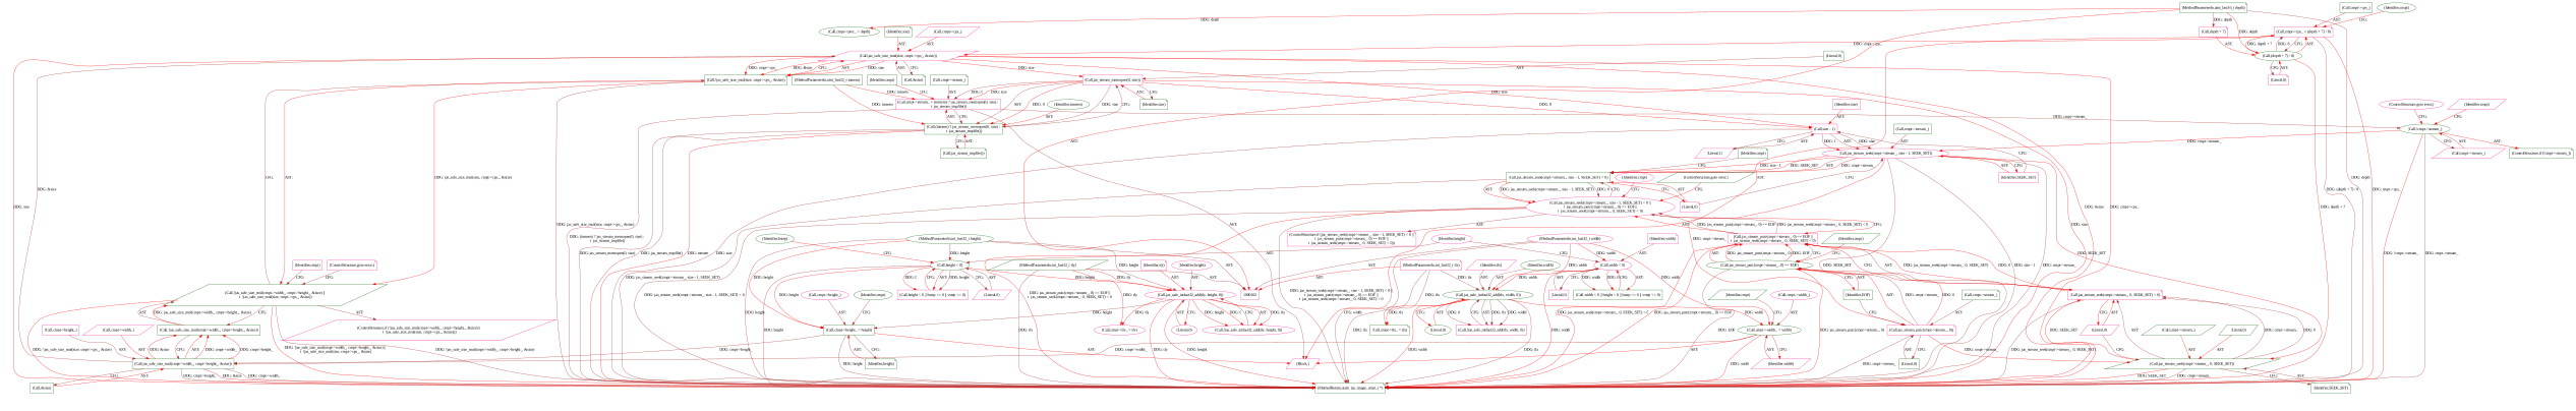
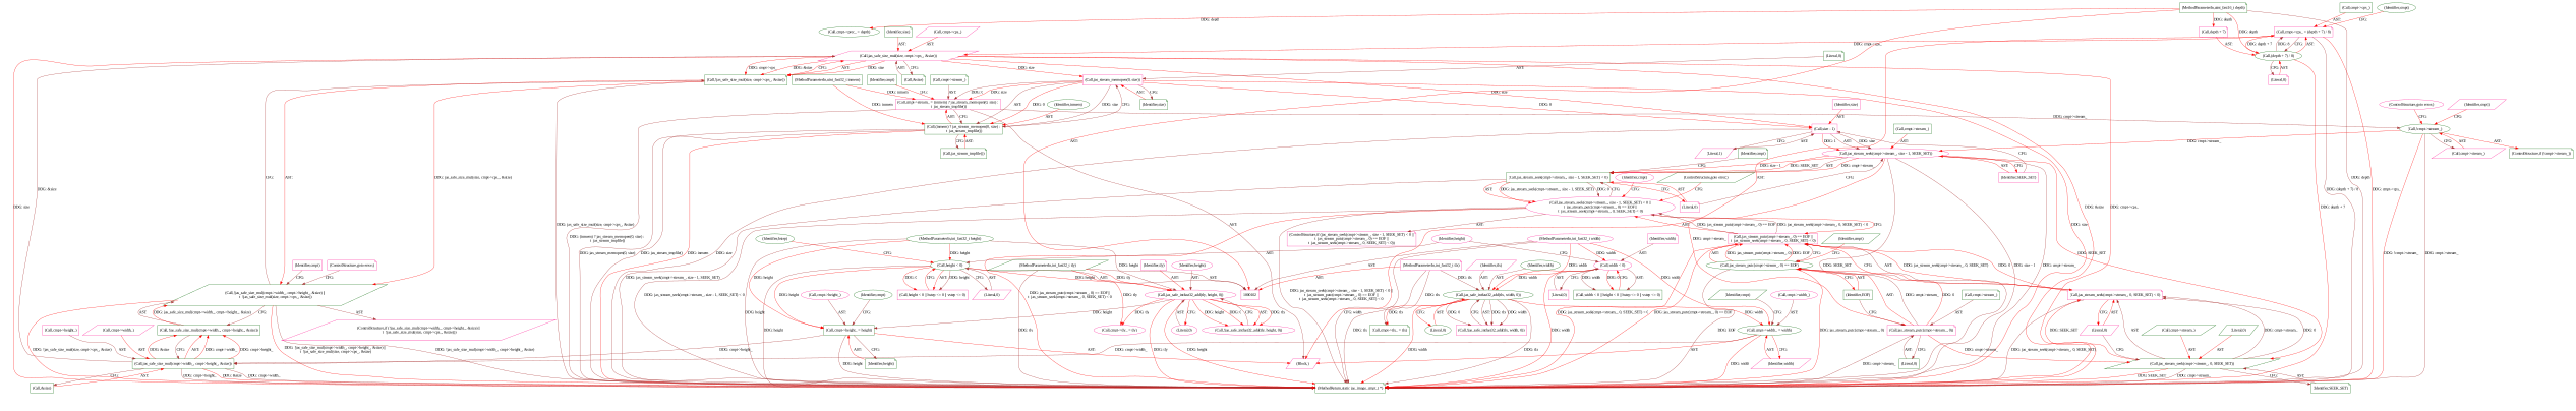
  digraph {
    fontname="Liberation Serif"
    node [color=darkgreen fontname="Liberation Serif" shape=ellipse]
    edge [color=red fontname="Liberation Serif"]
    n1 [color=deeppink label="(Call,jas_safe_size_mul(size, cmpt->cps_, &size))" shape=parallelogram]
    n2 [label="(Call,!jas_safe_size_mul(size, cmpt->cps_, &size))" shape=note]
    n3 [color=deeppink label="(Call,jas_stream_memopen(0, size))" shape=box]
    n4 [color=deeppink label="(Call,size - 1)" shape=box]
    n5 [label="(MethodReturn,static jas_image_cmpt_t *)" shape=note]
    n6 [label="(Call,&size)" shape=note]
    n7 [label="(Call,!jas_safe_size_mul(cmpt->width_, cmpt->height_, &size) ||\n \t  !jas_safe_size_mul(size, cmpt->cps_, &size))" shape=parallelogram]
    n8 [color=deeppink label="(Call,cmpt->stream_ = (inmem) ? jas_stream_memopen(0, size) :\n \t  jas_stream_tmpfile())" shape=box]
    n9 [label="(Call,(inmem) ? jas_stream_memopen(0, size) :\n \t  jas_stream_tmpfile())" shape=box]
    n10 [label="(Identifier,size)" shape=note]
    n11 [color=deeppink label="(Call,jas_stream_seek(cmpt->stream_, size - 1, SEEK_SET))"]
    n12 [color=deeppink label="(Literal,1)" shape=parallelogram]
    n13 [color=deeppink label="(Call,cmpt->cps_ = (depth + 7) / 8)" shape=note]
    n14 [label="(Call,(depth + 7) / 8)"]
    n15 [color=deeppink label="(Block,)" shape=parallelogram]
    n16 [color=deeppink label="(Literal,8)" shape=note]
    n17 [label="(MethodParameterIn,uint_fast16_t depth)" shape=note]
    n18 [label="(Call,cmpt->prec_ = depth)"]
    n19 [color=deeppink label="(Call,depth + 7)" shape=note]
    1000102 [color=deeppink shape=box]
    n21 [label="(Call,jas_safe_size_mul(cmpt->width_, cmpt->height_, &size))" shape=box]
    n22 [label="(Call,&size)" shape=box]
    n23 [label="(Call,!jas_safe_size_mul(cmpt->width_, cmpt->height_, &size))" shape=box]
    n24 [label="(Call,cmpt->width_ = width)"]
    n25 [color=deeppink label="(Identifier,width)" shape=parallelogram]
    n26 [label="(Call,jas_safe_intfast32_add(tlx, width, 0))"]
    n27 [label="(Call,cmpt->tlx_ = tlx)" shape=note]
    n28 [color=deeppink label="(Call,!jas_safe_intfast32_add(tlx, width, 0))" shape=box]
    n29 [label="(Literal,0)"]
    n30 [color=deeppink label="(MethodParameterIn,int_fast32_t tlx)" shape=note]
    n31 [color=deeppink label="(Call,width < 0)"]
    n32 [label="(Call,width < 0 || height < 0 || hstep <= 0 || vstep <= 0)" shape=box]
    n33 [color=deeppink label="(Literal,0)" shape=box]
    n34 [color=deeppink label="(MethodParameterIn,int_fast32_t width)"]
    n35 [label="(Call,cmpt->height_ = height)" shape=box]
    n36 [label="(Identifier,height)" shape=note]
    n37 [label="(Call,height < 0)"]
    n38 [color=deeppink label="(Call,jas_safe_intfast32_add(tly, height, 0))"]
    n39 [color=deeppink label="(Call,height < 0 || hstep <= 0 || vstep <= 0)" shape=box]
    n40 [color=deeppink label="(Literal,0)" shape=parallelogram]
    n41 [color=deeppink label="(Literal,0)"]
    n42 [color=deeppink label="(Call,!jas_safe_intfast32_add(tly, height, 0))"]
    n43 [color=deeppink label="(Call,cmpt->tly_ = tly)"]
    n44 [label="(MethodParameterIn,int_fast32_t height)"]
    n45 [label="(MethodParameterIn,int_fast32_t tly)" shape=parallelogram]
    n46 [color=deeppink label="(ControlStructure,if (!jas_safe_size_mul(cmpt->width_, cmpt->height_, &size) ||\n \t  !jas_safe_size_mul(size, cmpt->cps_, &size)))" shape=parallelogram]
    n47 [label="(Call,!cmpt->stream_)"]
    n48 [label="(Call,jas_stream_tmpfile())" shape=note]
    n49 [color=deeppink label="(Call,cmpt->stream_)" shape=parallelogram]
    n50 [label="(ControlStructure,if (!cmpt->stream_))" shape=note]
    n51 [label="(Call,jas_stream_seek(cmpt->stream_, size - 1, SEEK_SET) < 0)" shape=box]
    n52 [color=deeppink label="(Call,jas_stream_putc(cmpt->stream_, 0))" shape=note]
    n53 [label="(Call,jas_stream_seek(cmpt->stream_, 0, SEEK_SET))" shape=parallelogram]
    n54 [color=deeppink label="(Identifier,SEEK_SET)" shape=box]
    n55 [color=deeppink label="(Call,jas_stream_seek(cmpt->stream_, size - 1, SEEK_SET) < 0 ||\n\t  jas_stream_putc(cmpt->stream_, 0) == EOF ||\n\t  jas_stream_seek(cmpt->stream_, 0, SEEK_SET) < 0)"]
    n56 [color=deeppink label="(Literal,0)" shape=note]
    n57 [label="(Call,jas_stream_putc(cmpt->stream_, 0) == EOF)"]
    n58 [label="(Literal,0)" shape=box]
    n59 [color=deeppink label="(Call,jas_stream_seek(cmpt->stream_, 0, SEEK_SET) < 0)" shape=note]
    n60 [label="(Identifier,SEEK_SET)" shape=note]
    n61 [color=deeppink label="(Call,jas_stream_putc(cmpt->stream_, 0) == EOF ||\n\t  jas_stream_seek(cmpt->stream_, 0, SEEK_SET) < 0)" shape=box]
    n62 [color=deeppink label="(ControlStructure,if (jas_stream_seek(cmpt->stream_, size - 1, SEEK_SET) < 0 ||\n\t  jas_stream_putc(cmpt->stream_, 0) == EOF ||\n\t  jas_stream_seek(cmpt->stream_, 0, SEEK_SET) < 0))" shape=note]
    n63 [label="(Identifier,EOF)" shape=box]
    n64 [color=deeppink label="(Literal,0)" shape=parallelogram]
    n65 [color=deeppink label="(Identifier,height)"]
    n66 [color=deeppink label="(Identifier,tly)" shape=note]
    n67 [color=deeppink label="(Identifier,cmpt)" shape=box]
    n68 [color=deeppink label="(Identifier,size)" shape=box]
    n69 [color=deeppink label="(Call,cmpt->height_)"]
    n70 [color=deeppink label="(Call,cmpt->height_)" shape=box]
    n71 [label="(Call,cmpt->stream_)" shape=parallelogram]
    n72 [color=deeppink label="(Identifier,width)" shape=note]
    n73 [color=deeppink label="(ControlStructure,goto error;)"]
    n74 [label="(ControlStructure,goto error;)" shape=parallelogram]
    n75 [color=deeppink label="(Call,cmpt->width_)" shape=parallelogram]
    n76 [label="(Identifier,inmem)"]
    n77 [label="(Identifier,cmpt)" shape=note]
    n78 [label="(Call,cmpt->stream_)" shape=box]
    n79 [label="(Identifier,cmpt)" shape=box]
    n80 [label="(Identifier,cmpt)"]
    n81 [label="(Identifier,cmpt)"]
    n82 [color=deeppink label="(Identifier,cmpt)" shape=parallelogram]
    n83 [label="(Call,cmpt->cps_)" shape=box]
    n84 [label="(Call,cmpt->stream_)" shape=note]
    n85 [color=deeppink label="(Call,cmpt->width_)"]
    n86 [color=deeppink label="(Identifier,tlx)" shape=parallelogram]
    n87 [label="(Identifier,size)" shape=note]
    n88 [label="(Literal,0)" shape=parallelogram]
    n89 [label="(Literal,0)" shape=note]
    n90 [label="(MethodParameterIn,uint_fast32_t inmem)" shape=box]
    n91 [label="(Identifier,cmpt)" shape=parallelogram]
    n92 [color=deeppink label="(ControlStructure,goto error;)" shape=note]
    n93 [label="(Call,cmpt->stream_)" shape=note]
    n94 [label="(Identifier,width)"]
    n95 [label="(Identifier,cmpt)" shape=parallelogram]
    n96 [label="(Identifier,hstep)"]
    n97 [color=deeppink label="(Call,cmpt->cps_)" shape=parallelogram]
    n98 [color=deeppink label="(Identifier,cmpt)"]
    n99 [color=deeppink label="(Identifier,height)"]
    n1 -> n2 [label="AST: "]
    n1 -> n2 [label="DDG: size"]
    n1 -> n2 [label="DDG: cmpt->cps_"]
    n1 -> n2 [label="DDG: &size"]
    n1 -> n3 [label="DDG: size"]
    n1 -> n4 [label="DDG: size"]
    n1 -> n5 [label="DDG: &size"]
    n1 -> n5 [label="DDG: cmpt->cps_"]
    n1 -> n5 [label="DDG: size"]
    n1 -> n6 [color=brown label="CFG: "]
    n2 -> n1 [label="CFG: "]
    n2 -> n5 [color=brown label="DDG: jas_safe_size_mul(size, cmpt->cps_, &size)"]
    n2 -> n7 [label="AST: "]
    n2 -> n7 [label="DDG: jas_safe_size_mul(size, cmpt->cps_, &size)"]
    n3 -> n4 [label="DDG: 8"]
    n3 -> n5 [label="DDG: size"]
    n3 -> n8 [color=brown label="DDG: 0"]
    n3 -> n8 [label="DDG: size"]
    n3 -> n9 [color=brown label="AST: "]
    n3 -> n9 [label="DDG: 0"]
    n3 -> n9 [color=brown label="DDG: size"]
    n3 -> n10 [color=brown label="CFG: "]
    n4 -> n5 [color=brown label="DDG: size"]
    n4 -> n11 [color=brown label="AST: "]
    n4 -> n11 [color=brown label="DDG: size"]
    n4 -> n11 [label="DDG: 1"]
    n4 -> n12 [color=brown label="CFG: "]
    n6 -> n1 [color=brown label="AST: "]
    n7 -> n2 [color=brown label="CFG: "]
    n7 -> n5 [label="DDG: !jas_safe_size_mul(cmpt->width_, cmpt->height_, &size) ||\n \t  !jas_safe_size_mul(size, cmpt->cps_, &size)"]
    n7 -> n5 [color=brown label="DDG: !jas_safe_size_mul(cmpt->width_, cmpt->height_, &size)"]
    n7 -> n5 [label="DDG: !jas_safe_size_mul(size, cmpt->cps_, &size)"]
    n7 -> n23 [color=brown label="CFG: "]
    n7 -> n46 [color=brown label="AST: "]
    n8 -> n5 [color=brown label="DDG: (inmem) ? jas_stream_memopen(0, size) :\n \t  jas_stream_tmpfile()"]
    n8 -> n9 [color=brown label="CFG: "]
    n8 -> n15 [color=brown label="AST: "]
    n8 -> n47 [color=brown label="DDG: cmpt->stream_"]
    n9 -> n3 [color=brown label="CFG: "]
    n9 -> n5 [label="DDG: inmem"]
    n9 -> n5 [color=brown label="DDG: jas_stream_memopen(0, size)"]
    n9 -> n5 [color=brown label="DDG: jas_stream_tmpfile()"]
    n9 -> n8 [label="AST: "]
    n9 -> n48 [color=brown label="CFG: "]
    n10 -> n3 [label="AST: "]
    n11 -> n5 [color=brown label="DDG: SEEK_SET"]
    n11 -> n5 [color=brown label="DDG: size - 1"]
    n11 -> n5 [color=brown label="DDG: cmpt->stream_"]
    n11 -> n51 [color=brown label="AST: "]
    n11 -> n51 [label="DDG: cmpt->stream_"]
    n11 -> n51 [label="DDG: size - 1"]
    n11 -> n51 [label="DDG: SEEK_SET"]
    n11 -> n52 [label="DDG: cmpt->stream_"]
    n11 -> n53 [label="DDG: SEEK_SET"]
    n11 -> n54 [label="CFG: "]
    n12 -> n4 [color=brown label="AST: "]
    n13 -> n1 [label="DDG: cmpt->cps_"]
    n13 -> n5 [label="DDG: cmpt->cps_"]
    n13 -> n5 [color=brown label="DDG: (depth + 7) / 8"]
    n13 -> n14 [color=brown label="CFG: "]
    n13 -> n15 [label="AST: "]
    n14 -> n5 [label="DDG: depth + 7"]
    n14 -> n13 [label="AST: "]
    n14 -> n13 [label="DDG: depth + 7"]
    n14 -> n13 [color=brown label="DDG: 8"]
    n14 -> n16 [color=brown label="CFG: "]
    n16 -> n14 [label="AST: "]
    n17 -> n5 [color=brown label="DDG: depth"]
    n17 -> n14 [label="DDG: depth"]
    n17 -> n18 [label="DDG: depth"]
    n17 -> n19 [label="DDG: depth"]
    n17 -> 1000102 [label="AST: "]
    n19 -> n14 [label="AST: "]
    n21 -> n1 [color=brown label="DDG: &size"]
    n21 -> n5 [color=brown label="DDG: cmpt->height_"]
    n21 -> n5 [label="DDG: &size"]
    n21 -> n5 [color=brown label="DDG: cmpt->width_"]
    n21 -> n22 [color=brown label="CFG: "]
    n21 -> n23 [label="AST: "]
    n21 -> n23 [label="DDG: cmpt->width_"]
    n21 -> n23 [label="DDG: cmpt->height_"]
    n21 -> n23 [label="DDG: &size"]
    n22 -> n21 [label="AST: "]
    n23 -> n7 [color=brown label="AST: "]
    n23 -> n7 [label="DDG: jas_safe_size_mul(cmpt->width_, cmpt->height_, &size)"]
    n23 -> n21 [color=brown label="CFG: "]
    n24 -> n5 [label="DDG: width"]
    n24 -> n15 [label="AST: "]
    n24 -> n21 [color=brown label="DDG: cmpt->width_"]
    n24 -> n25 [label="CFG: "]
    n25 -> n24 [label="AST: "]
    n26 -> n5 [label="DDG: width"]
    n26 -> n5 [color=brown label="DDG: tlx"]
    n26 -> n24 [label="DDG: width"]
    n26 -> n27 [label="DDG: tlx"]
    n26 -> n28 [color=brown label="AST: "]
    n26 -> n28 [color=brown label="DDG: tlx"]
    n26 -> n28 [color=brown label="DDG: width"]
    n26 -> n28 [color=brown label="DDG: 0"]
    n26 -> n29 [label="CFG: "]
    n28 -> n26 [color=brown label="CFG: "]
    n29 -> n26 [label="AST: "]
    n30 -> n5 [color=brown label="DDG: tlx"]
    n30 -> 1000102 [label="AST: "]
    n30 -> n26 [color=brown label="DDG: tlx"]
    n30 -> n27 [color=brown label="DDG: tlx"]
    n31 -> n5 [label="DDG: width"]
    n31 -> n26 [label="DDG: width"]
    n31 -> n32 [color=brown label="AST: "]
    n31 -> n32 [color=brown label="DDG: width"]
    n31 -> n32 [label="DDG: 0"]
    n31 -> n33 [color=brown label="CFG: "]
    n32 -> n31 [label="CFG: "]
    n33 -> n31 [color=brown label="AST: "]
    n34 -> n5 [color=brown label="CFG: width"]
    n34 -> 1000102 [color=brown label="AST: "]
    n34 -> n24 [label="DDG: width"]
    n34 -> n26 [label="DDG: width"]
    n34 -> n31 [label="DDG: width"]
    n35 -> n5 [color=brown label="DDG: height"]
    n35 -> n15 [label="AST: "]
    n35 -> n21 [color=brown label="DDG: cmpt->height_"]
    n35 -> n36 [color=brown label="CFG: "]
    n36 -> n35 [label="AST: "]
    n37 -> n5 [color=brown label="DDG: height"]
    n37 -> n35 [label="DDG: height"]
    n37 -> n38 [label="DDG: height"]
    n37 -> n39 [label="AST: "]
    n37 -> n39 [color=brown label="DDG: height"]
    n37 -> n39 [label="DDG: 0"]
    n37 -> n40 [color=brown label="CFG: "]
    n38 -> n5 [label="DDG: tly"]
    n38 -> n5 [label="DDG: height"]
    n38 -> n35 [color=brown label="DDG: height"]
    n38 -> n41 [label="CFG: "]
    n38 -> n42 [label="AST: "]
    n38 -> n42 [label="DDG: tly"]
    n38 -> n42 [label="DDG: height"]
    n38 -> n42 [label="DDG: 0"]
    n38 -> n43 [label="DDG: tly"]
    n39 -> n37 [label="CFG: "]
    n40 -> n37 [color=brown label="AST: "]
    n41 -> n38 [color=brown label="AST: "]
    n42 -> n38 [color=brown label="CFG: "]
    n44 -> n5 [color=brown label="DDG: height"]
-   n44 -> 1000102 [color=brown label="AST: "]
+   n37 -> 1000102 [color=brown label="AST: "]
    n44 -> n35 [label="DDG: height"]
    n44 -> n37 [label="DDG: height"]
    n44 -> n38 [color=brown label="DDG: height"]
    n45 -> n5 [color=brown label="DDG: tly"]
    n45 -> 1000102 [color=brown label="AST: "]
    n45 -> n38 [label="DDG: tly"]
    n45 -> n43 [label="DDG: tly"]
    n47 -> n5 [label="DDG: !cmpt->stream_"]
    n47 -> n5 [color=brown label="DDG: cmpt->stream_"]
    n47 -> n11 [label="DDG: cmpt->stream_"]
    n47 -> n49 [color=brown label="CFG: "]
    n47 -> n50 [label="AST: "]
    n48 -> n9 [label="AST: "]
    n49 -> n47 [label="AST: "]
    n51 -> n5 [color=brown label="DDG: jas_stream_seek(cmpt->stream_, size - 1, SEEK_SET)"]
    n51 -> n55 [label="AST: "]
    n51 -> n55 [label="DDG: jas_stream_seek(cmpt->stream_, size - 1, SEEK_SET)"]
    n51 -> n55 [color=brown label="DDG: 0"]
    n51 -> n56 [label="CFG: "]
    n52 -> n5 [color=brown label="DDG: cmpt->stream_"]
    n52 -> n53 [label="DDG: cmpt->stream_"]
    n52 -> n57 [label="AST: "]
    n52 -> n57 [color=brown label="DDG: cmpt->stream_"]
    n52 -> n57 [label="DDG: 0"]
    n52 -> n58 [color=brown label="CFG: "]
    n53 -> n5 [label="DDG: SEEK_SET"]
    n53 -> n5 [color=brown label="DDG: cmpt->stream_"]
    n53 -> n59 [color=brown label="AST: "]
    n53 -> n59 [color=brown label="DDG: cmpt->stream_"]
    n53 -> n59 [color=brown label="DDG: 0"]
    n53 -> n59 [label="DDG: SEEK_SET"]
    n53 -> n60 [color=brown label="CFG: "]
    n54 -> n4 [color=brown label="CFG: "]
    n54 -> n11 [label="AST: "]
    n55 -> n5 [color=brown label="DDG: jas_stream_seek(cmpt->stream_, size - 1, SEEK_SET) < 0"]
    n55 -> n5 [label="DDG: jas_stream_putc(cmpt->stream_, 0) == EOF ||\n\t  jas_stream_seek(cmpt->stream_, 0, SEEK_SET) < 0"]
    n55 -> n5 [color=brown label="DDG: jas_stream_seek(cmpt->stream_, size - 1, SEEK_SET) < 0 ||\n\t  jas_stream_putc(cmpt->stream_, 0) == EOF ||\n\t  jas_stream_seek(cmpt->stream_, 0, SEEK_SET) < 0"]
    n55 -> n51 [color=brown label="CFG: "]
    n55 -> n61 [label="CFG: "]
    n55 -> n62 [color=brown label="AST: "]
    n56 -> n11 [color=brown label="CFG: "]
    n56 -> n51 [label="AST: "]
    n57 -> n5 [color=brown label="DDG: EOF"]
    n57 -> n5 [label="DDG: jas_stream_putc(cmpt->stream_, 0)"]
    n57 -> n61 [label="AST: "]
    n57 -> n61 [label="DDG: jas_stream_putc(cmpt->stream_, 0)"]
    n57 -> n61 [label="DDG: EOF"]
    n57 -> n63 [label="CFG: "]
    n58 -> n52 [color=brown label="AST: "]
    n59 -> n5 [color=brown label="DDG: jas_stream_seek(cmpt->stream_, 0, SEEK_SET)"]
    n59 -> n61 [color=brown label="AST: "]
    n59 -> n61 [label="DDG: jas_stream_seek(cmpt->stream_, 0, SEEK_SET)"]
    n59 -> n61 [label="DDG: 0"]
    n59 -> n64 [label="CFG: "]
    n60 -> n53 [color=brown label="AST: "]
    n61 -> n5 [label="DDG: jas_stream_seek(cmpt->stream_, 0, SEEK_SET) < 0"]
    n61 -> n5 [label="DDG: jas_stream_putc(cmpt->stream_, 0) == EOF"]
    n61 -> n55 [label="AST: "]
    n61 -> n55 [color=brown label="DDG: jas_stream_putc(cmpt->stream_, 0) == EOF"]
    n61 -> n55 [color=brown label="DDG: jas_stream_seek(cmpt->stream_, 0, SEEK_SET) < 0"]
    n61 -> n57 [color=brown label="CFG: "]
    n61 -> n59 [label="CFG: "]
    n63 -> n52 [color=brown label="CFG: "]
    n63 -> n57 [label="AST: "]
    n64 -> n53 [color=brown label="CFG: "]
    n64 -> n59 [label="AST: "]
    n65 -> n38 [color=brown label="AST: "]
    n66 -> n38 [label="AST: "]
    n67 -> n7 [color=brown label="CFG: "]
    n68 -> n4 [label="AST: "]
    n69 -> n35 [color=brown label="AST: "]
    n70 -> n21 [color=brown label="AST: "]
    n71 -> n53 [label="AST: "]
    n72 -> n31 [color=brown label="AST: "]
    n73 -> n47 [label="CFG: "]
    n74 -> n55 [label="CFG: "]
    n75 -> n21 [label="AST: "]
    n76 -> n9 [label="AST: "]
    n77 -> n51 [color=brown label="CFG: "]
    n78 -> n11 [label="AST: "]
    n79 -> n8 [label="CFG: "]
    n80 -> n35 [color=brown label="CFG: "]
    n81 -> n13 [label="CFG: "]
    n82 -> n47 [label="CFG: "]
    n83 -> n13 [label="AST: "]
    n84 -> n8 [color=brown label="AST: "]
    n85 -> n24 [color=brown label="AST: "]
    n86 -> n26 [color=brown label="AST: "]
    n87 -> n1 [label="AST: "]
    n88 -> n53 [label="AST: "]
    n89 -> n3 [color=brown label="AST: "]
    n90 -> n8 [label="DDG: inmem"]
    n90 -> n9 [label="DDG: inmem"]
    n91 -> n24 [color=brown label="CFG: "]
    n92 -> n7 [color=brown label="CFG: "]
    n93 -> n52 [color=brown label="AST: "]
    n94 -> n26 [color=brown label="AST: "]
    n95 -> n57 [label="CFG: "]
    n96 -> n37 [label="CFG: "]
    n97 -> n1 [label="AST: "]
    n98 -> n55 [label="CFG: "]
    n99 -> n31 [color=brown label="CFG: "]
    n99 -> n37 [color=brown label="AST: "]
  }
